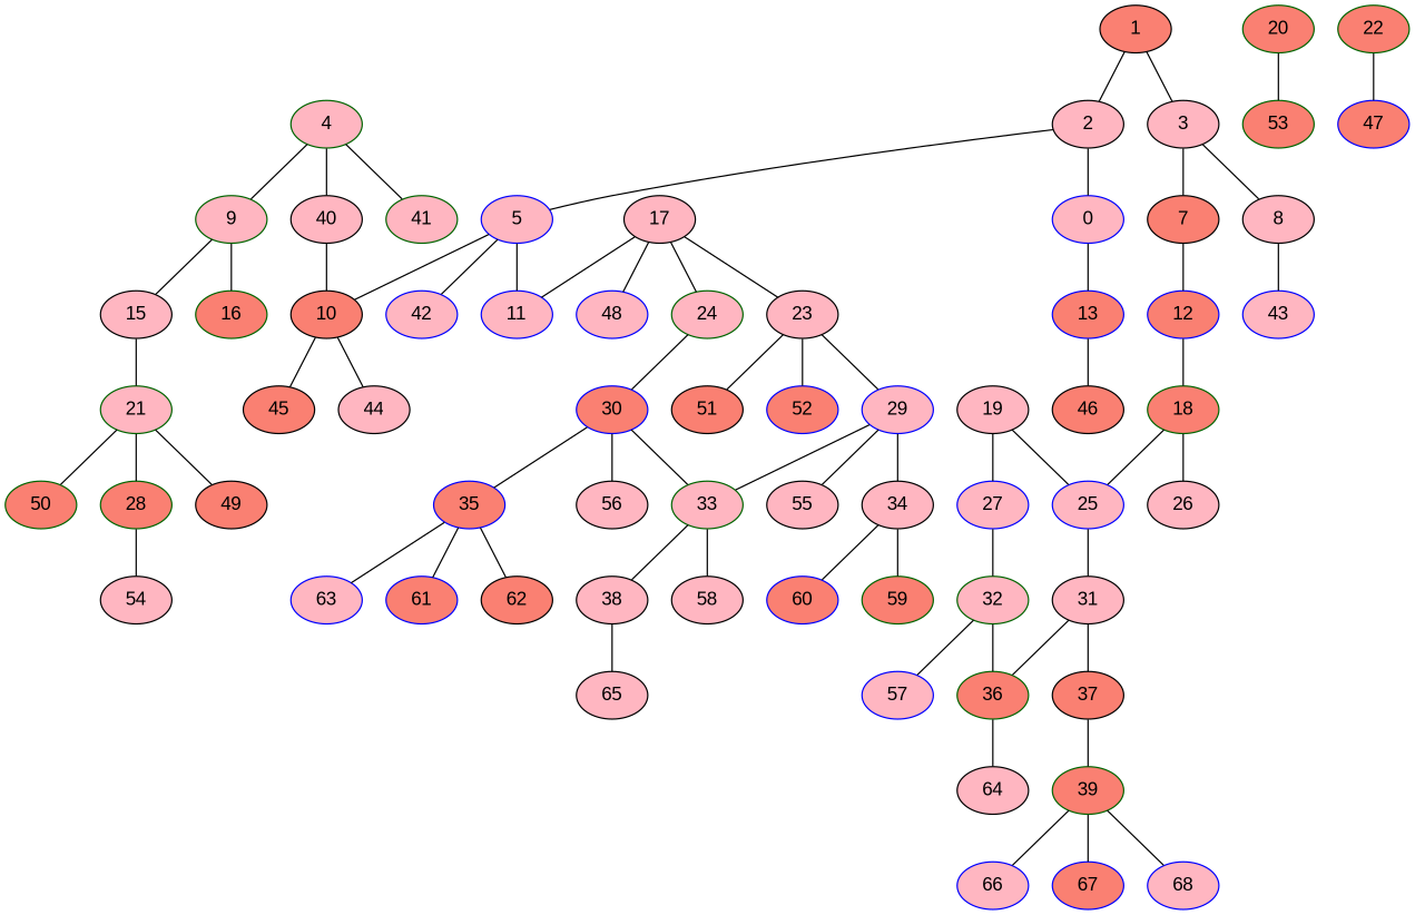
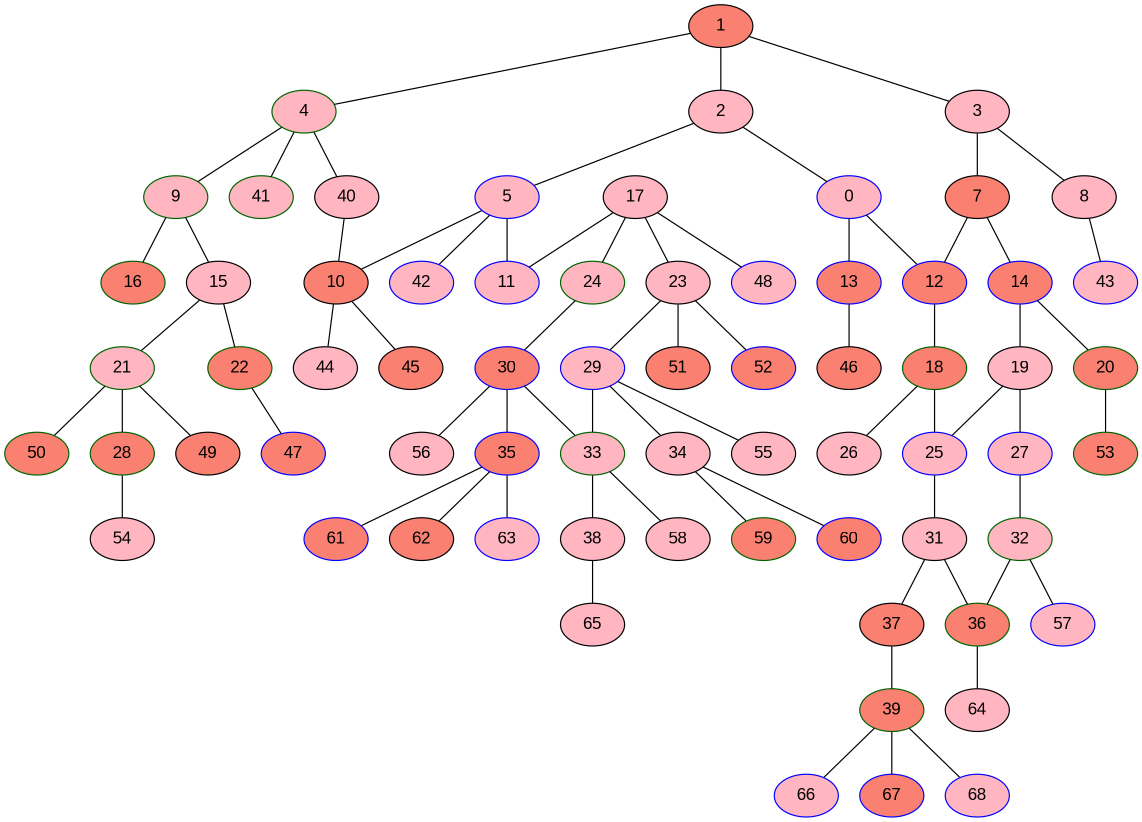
  graph {
    fontname="Liberation Sans"
    node [chem=H color=black fillcolor=lightpink fontname="Liberation Sans" style=filled]
    edge [fontname="Liberation Sans" valence=1]
    1 [chem=C fillcolor=salmon]
    2 [chem=C]
    3 [chem=C]
    4 [chem=C color=darkgreen]
    5 [chem=C color=blue]
    n6 [chem=C color=blue label=0]
    7 [chem=C fillcolor=salmon]
    8 [chem=O]
    9 [chem=C color=darkgreen]
    40
    41 [color=darkgreen]
    10 [chem=C fillcolor=salmon]
    11 [chem=O color=blue]
    42 [color=blue]
    12 [chem=C color=blue fillcolor=salmon]
    13 [chem=O color=blue fillcolor=salmon]
+   14 [chem=C color=blue fillcolor=salmon]
    43 [color=blue]
    15 [chem=C]
    16 [chem=O color=darkgreen fillcolor=salmon]
    44
    45 [fillcolor=salmon]
    18 [chem=C color=darkgreen fillcolor=salmon]
    46 [fillcolor=salmon]
    19 [chem=C]
    20 [chem=O color=darkgreen fillcolor=salmon]
    21 [chem=C color=darkgreen]
    22 [chem=O color=darkgreen fillcolor=salmon]
    25 [chem=C color=blue]
    26 [chem=O]
    27 [chem=C color=blue]
    53 [color=darkgreen fillcolor=salmon]
    28 [chem=O color=darkgreen fillcolor=salmon]
    49 [fillcolor=salmon]
    50 [color=darkgreen fillcolor=salmon]
    47 [color=blue fillcolor=salmon]
    31 [chem=C]
    32 [chem=C color=darkgreen]
    54
    17 [chem=C]
    23 [chem=C]
    24 [chem=O color=darkgreen]
    48 [color=blue]
    29 [chem=C color=blue]
    51 [fillcolor=salmon]
    52 [color=blue fillcolor=salmon]
    30 [chem=C color=blue fillcolor=salmon]
    33 [chem=C color=darkgreen]
    34 [chem=N]
    55
    35 [chem=C color=blue fillcolor=salmon]
    56
    36 [chem=C color=darkgreen fillcolor=salmon]
    37 [chem=O fillcolor=salmon]
    57 [color=blue]
    38 [chem=O]
    58
    59 [color=darkgreen fillcolor=salmon]
    60 [color=blue fillcolor=salmon]
    61 [color=blue fillcolor=salmon]
    62 [fillcolor=salmon]
    63 [color=blue]
    64
    39 [chem=C color=darkgreen fillcolor=salmon]
    65
    66 [color=blue]
    67 [color=blue fillcolor=salmon]
    68 [color=blue]
    1 -- 2 [valence=2]
    1 -- 3
+   1 -- 4
    2 -- 5
    2 -- n6
    3 -- 7 [valence=2]
    3 -- 8
    4 -- 9
    4 -- 40
    4 -- 41
    5 -- 10
    5 -- 11
    5 -- 42
+   n6 -- 12 [valence=2]
    n6 -- 13
    7 -- 12
+   7 -- 14
    8 -- 43
    9 -- 15
    9 -- 16
    40 -- 10
    10 -- 44
    10 -- 45
    12 -- 18
    13 -- 46
+   14 -- 19
+   14 -- 20 [valence=2]
    15 -- 21
+   15 -- 22 [valence=2]
    18 -- 25
    18 -- 26 [valence=2]
    19 -- 25
    19 -- 27 [valence=2]
    20 -- 53
    21 -- 28
    21 -- 49
    21 -- 50
    22 -- 47
    25 -- 31 [valence=2]
    27 -- 32
    28 -- 54
    31 -- 36
    31 -- 37
    32 -- 36 [valence=2]
    32 -- 57
    17 -- 11
    17 -- 23
    17 -- 24
    17 -- 48
    23 -- 29
    23 -- 51
    23 -- 52
    24 -- 30
    29 -- 33
    29 -- 34
    29 -- 55
    30 -- 33
    30 -- 35
    30 -- 56
    33 -- 38
    33 -- 58
    34 -- 59
    34 -- 60
    35 -- 61
    35 -- 62
    35 -- 63
    36 -- 64
    37 -- 39
    38 -- 65
    39 -- 66
    39 -- 67
    39 -- 68
  }
